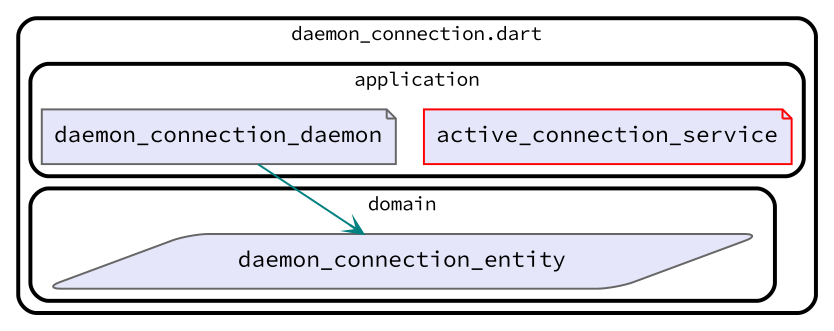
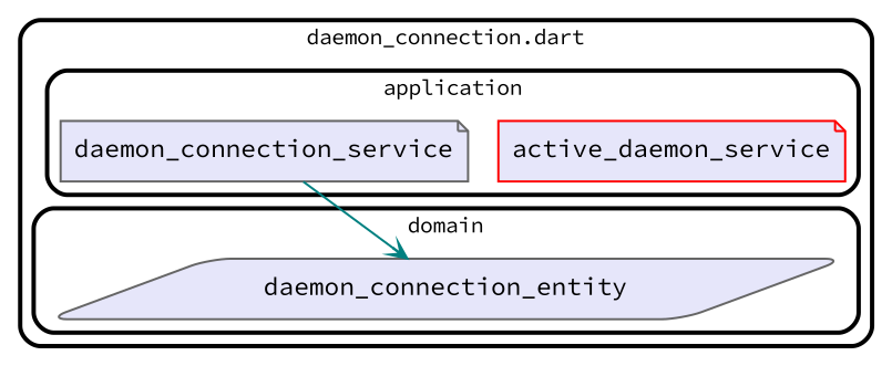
  digraph {
    fontname="Source Code Pro"
    fontsize=13
    penwidth=2.6
    style=rounded
    node [fillcolor=Lavender fontname="Source Code Pro" fontsize=15 penwidth=1.3 shape=note style="filled,rounded" color=gray40]
-   n1 [label=active_connection_service color=red]
-   n2 [label=daemon_connection_daemon]
+   n1 [label=active_daemon_service color=red]
+   n2 [label=daemon_connection_service]
    n3 [label=daemon_connection_entity shape=parallelogram]
    subgraph cluster_1 {
      label="daemon_connection.dart"
      subgraph cluster_2 {
        label=application
        n1
        n2
      }
      subgraph cluster_3 {
        label=domain
        n3
      }
    }
    n2 -> n3 [penwidth=1.3 color=teal arrowhead=vee fontname="Source Code Pro"]
  }
